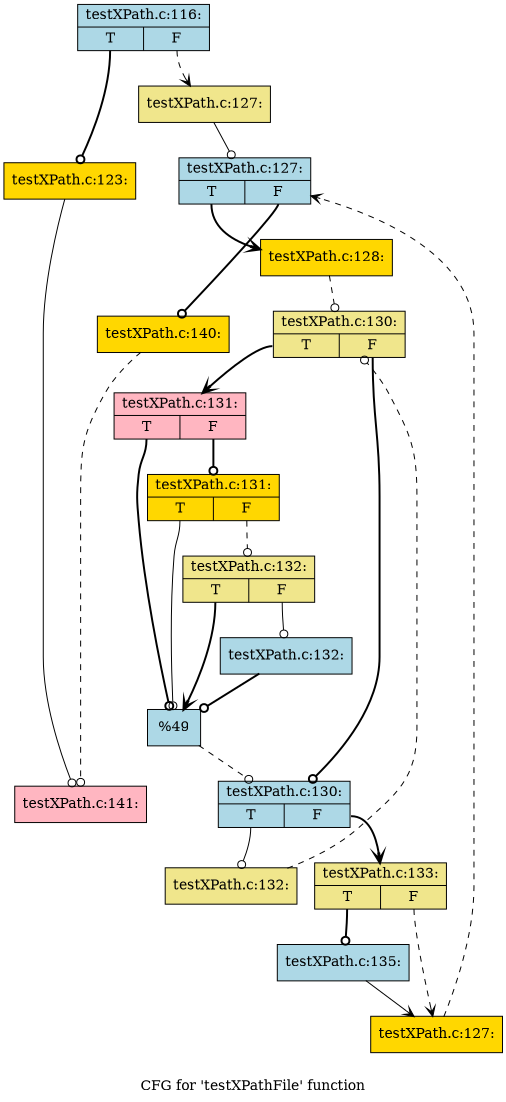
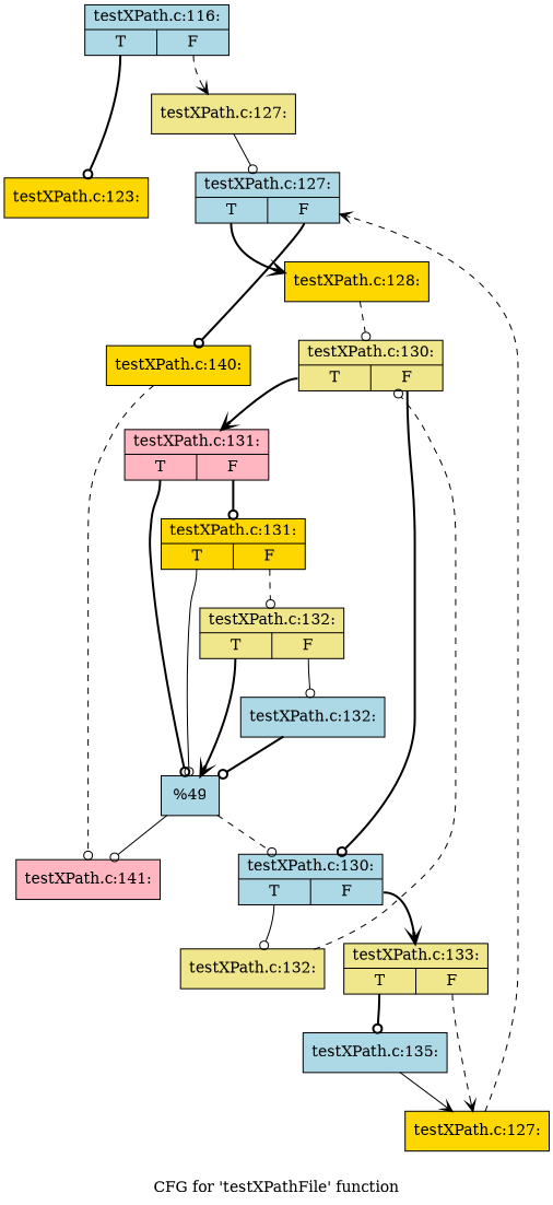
  digraph {
    label="CFG for 'testXPathFile' function"
    node [fillcolor=lightblue shape=record style=filled]
    edge [arrowhead=odot style=bold]
    n1 [label="{testXPath.c:116:|{<s0>T|<s1>F}}"]
    n2 [fillcolor=gold label="{testXPath.c:123:}"]
    n3 [fillcolor=khaki label="{testXPath.c:127:}"]
    n4 [fillcolor=lightpink label="{testXPath.c:141:}"]
    n5 [label="{testXPath.c:127:|{<s0>T|<s1>F}}"]
    n6 [fillcolor=gold label="{testXPath.c:128:}"]
    n7 [fillcolor=gold label="{testXPath.c:140:}"]
    n8 [fillcolor=khaki label="{testXPath.c:130:|{<s0>T|<s1>F}}"]
    n9 [fillcolor=lightpink label="{testXPath.c:131:|{<s0>T|<s1>F}}"]
    n10 [label="{testXPath.c:130:|{<s0>T|<s1>F}}"]
    n11 [label="{%49}"]
    n12 [fillcolor=gold label="{testXPath.c:131:|{<s0>T|<s1>F}}"]
    n13 [fillcolor=khaki label="{testXPath.c:132:}"]
    n14 [fillcolor=khaki label="{testXPath.c:133:|{<s0>T|<s1>F}}"]
    n15 [fillcolor=khaki label="{testXPath.c:132:|{<s0>T|<s1>F}}"]
    n16 [label="{testXPath.c:135:}"]
    n17 [fillcolor=gold label="{testXPath.c:127:}"]
    n18 [label="{testXPath.c:132:}"]
    n1 -> n2 [tailport=s0]
    n1 -> n3 [arrowhead=vee style=dashed tailport=s1]
-   n2 -> n4 [style=solid]
+   n11 -> n4 [style=solid]
    n3 -> n5 [style=solid]
    n5 -> n6 [arrowhead=vee tailport=s0]
    n5 -> n7 [tailport=s1]
    n6 -> n8 [style=dashed]
    n7 -> n4 [style=dashed]
    n8 -> n9 [arrowhead=vee tailport=s0]
    n8 -> n10 [tailport=s1]
    n9 -> n11 [tailport=s0]
    n9 -> n12 [tailport=s1]
    n10 -> n13 [style=solid tailport=s0]
    n10 -> n14 [arrowhead=vee tailport=s1]
    n11 -> n10 [style=dashed]
    n12 -> n11 [style=solid tailport=s0]
    n12 -> n15 [style=dashed tailport=s1]
    n13 -> n8 [style=dashed]
    n14 -> n16 [tailport=s0]
    n14 -> n17 [arrowhead=vee style=dashed tailport=s1]
    n15 -> n11 [arrowhead=vee tailport=s0]
    n15 -> n18 [style=solid tailport=s1]
    n16 -> n17 [arrowhead=vee style=solid]
    n17 -> n5 [arrowhead=vee style=dashed]
    n18 -> n11
  }
